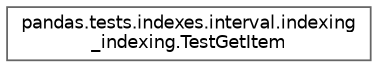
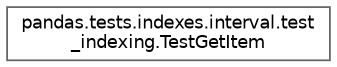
  digraph {
    rankdir=TB
    fontname="DejaVu Sans"
-   n1 [color=grey40 fillcolor=white fontname="DejaVu Sans" fontsize=10 height=0.2 label="pandas.tests.indexes.interval.indexing\l_indexing.TestGetItem" shape=box style=filled width=0.4]
+   n1 [color=grey40 fillcolor=white fontname="DejaVu Sans" fontsize=10 height=0.2 label="pandas.tests.indexes.interval.test\l_indexing.TestGetItem" shape=box style=filled width=0.4]
  }
